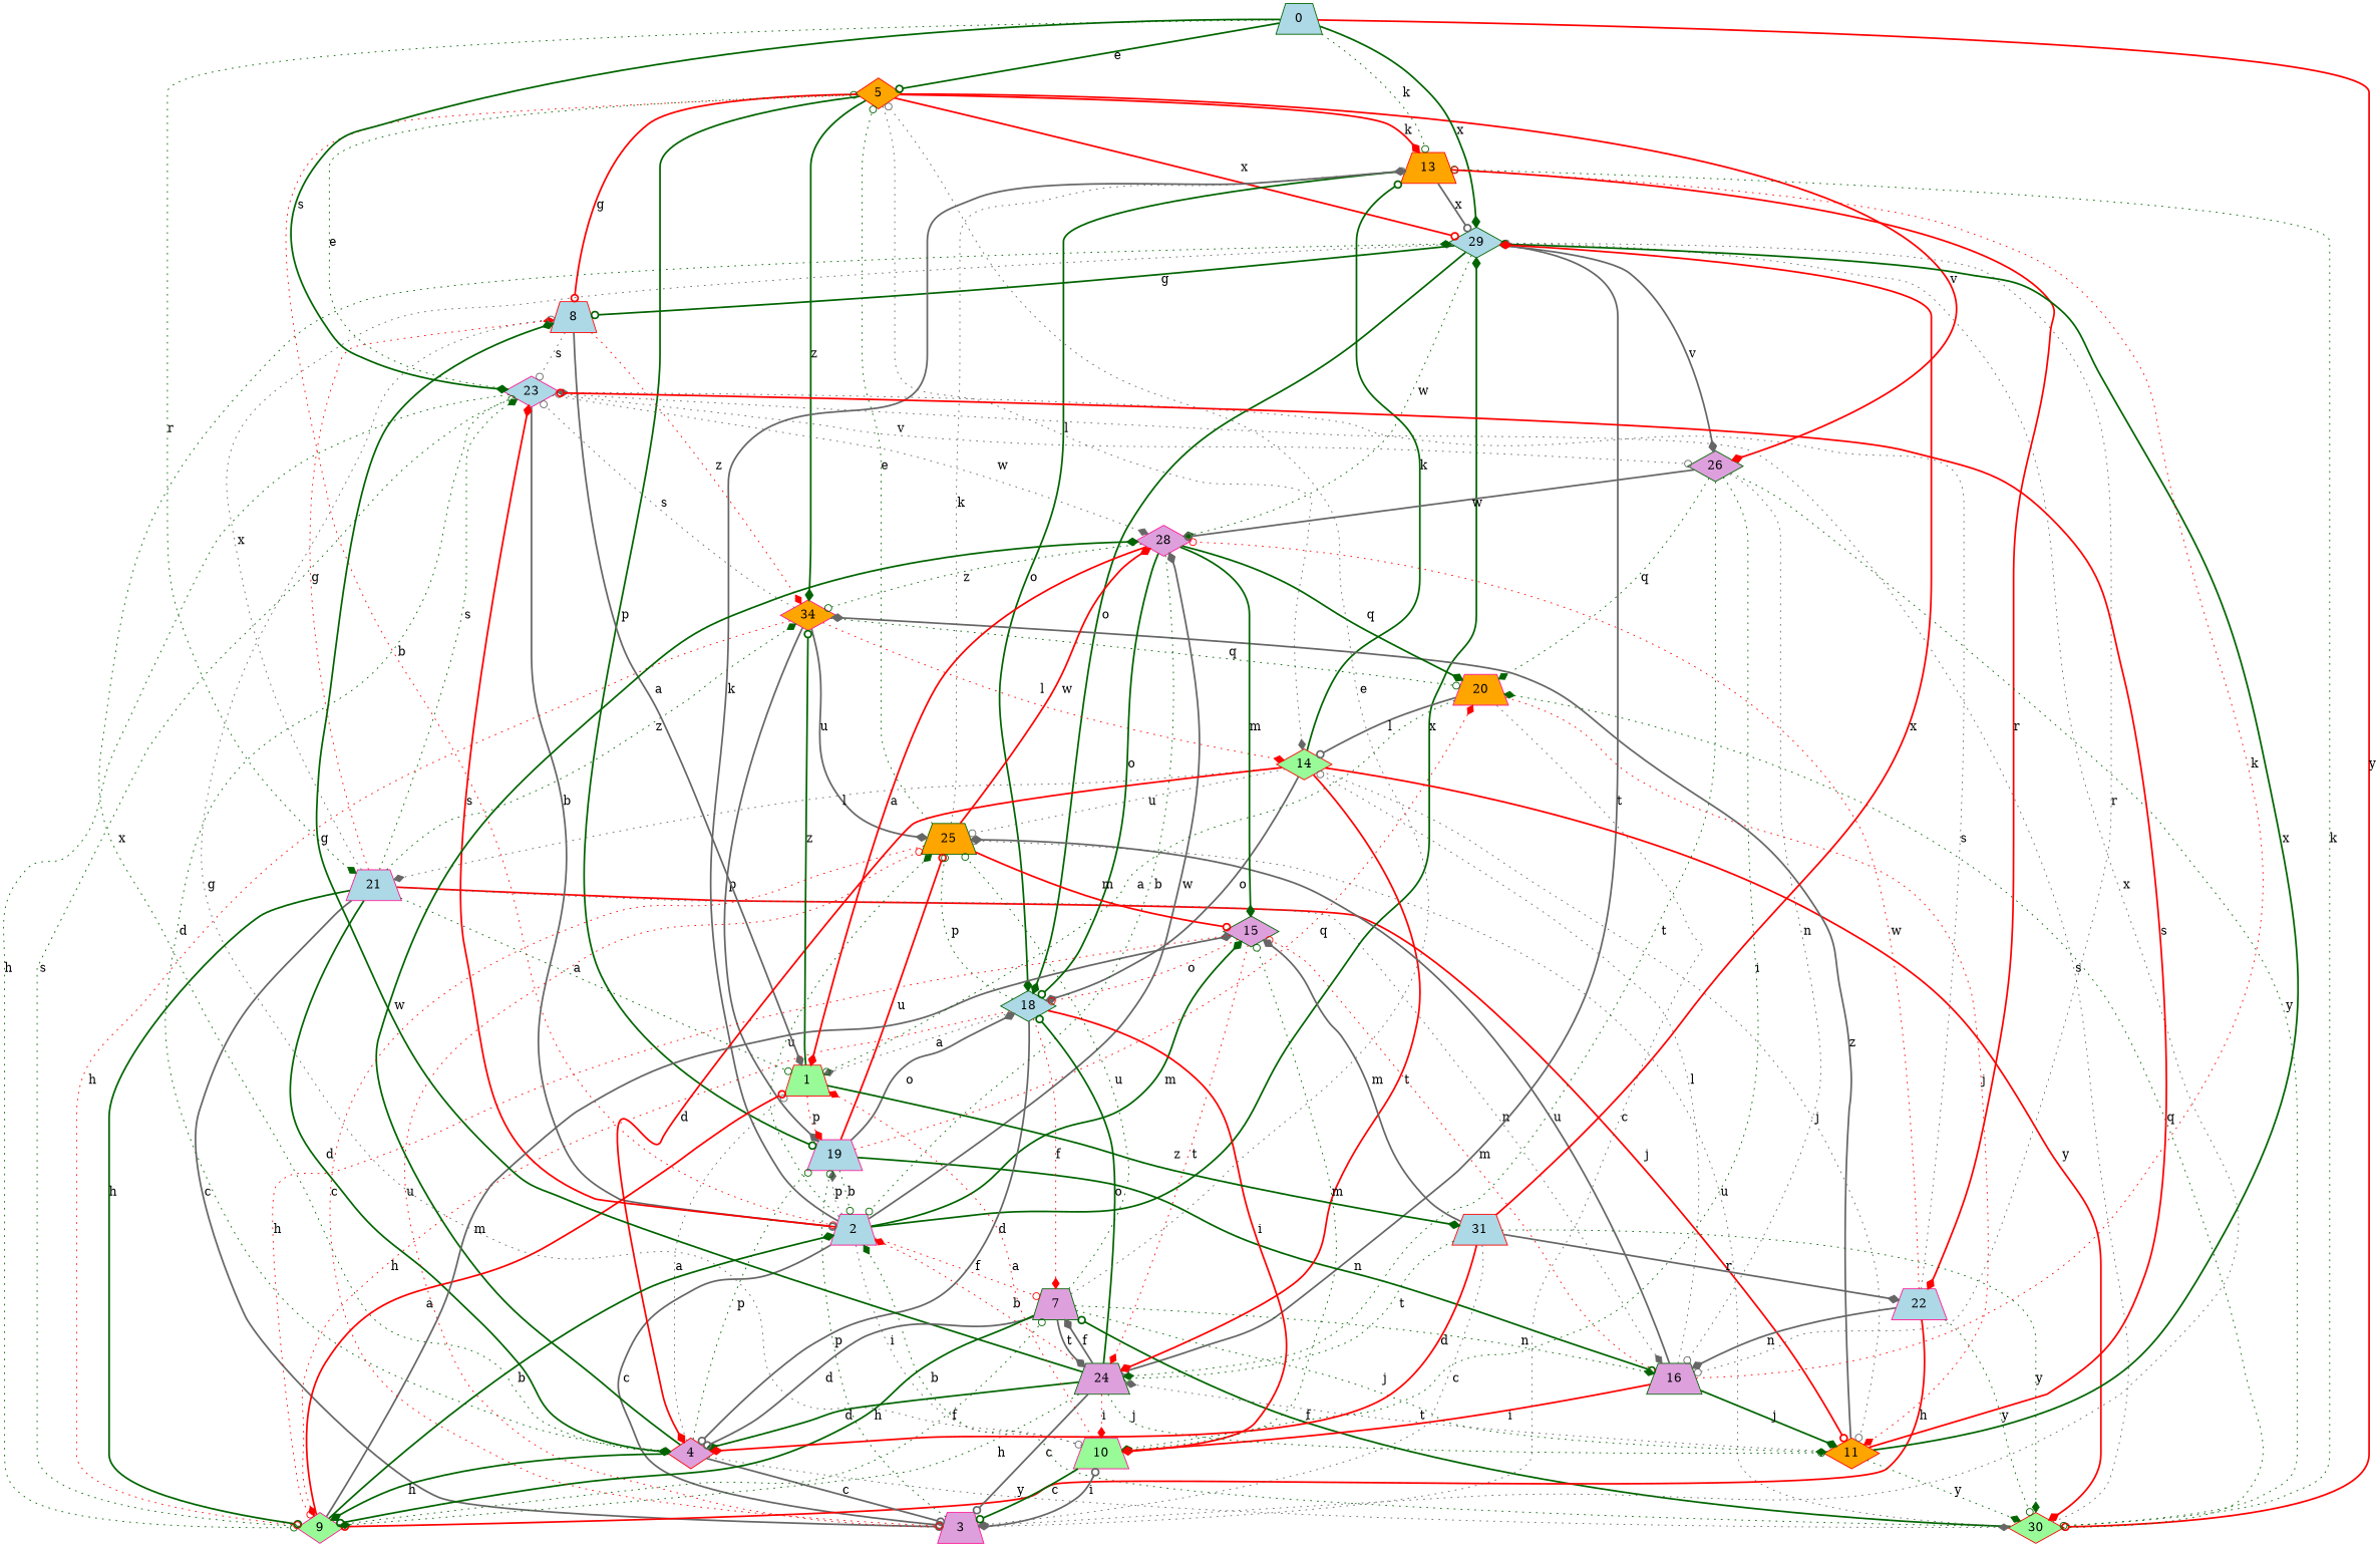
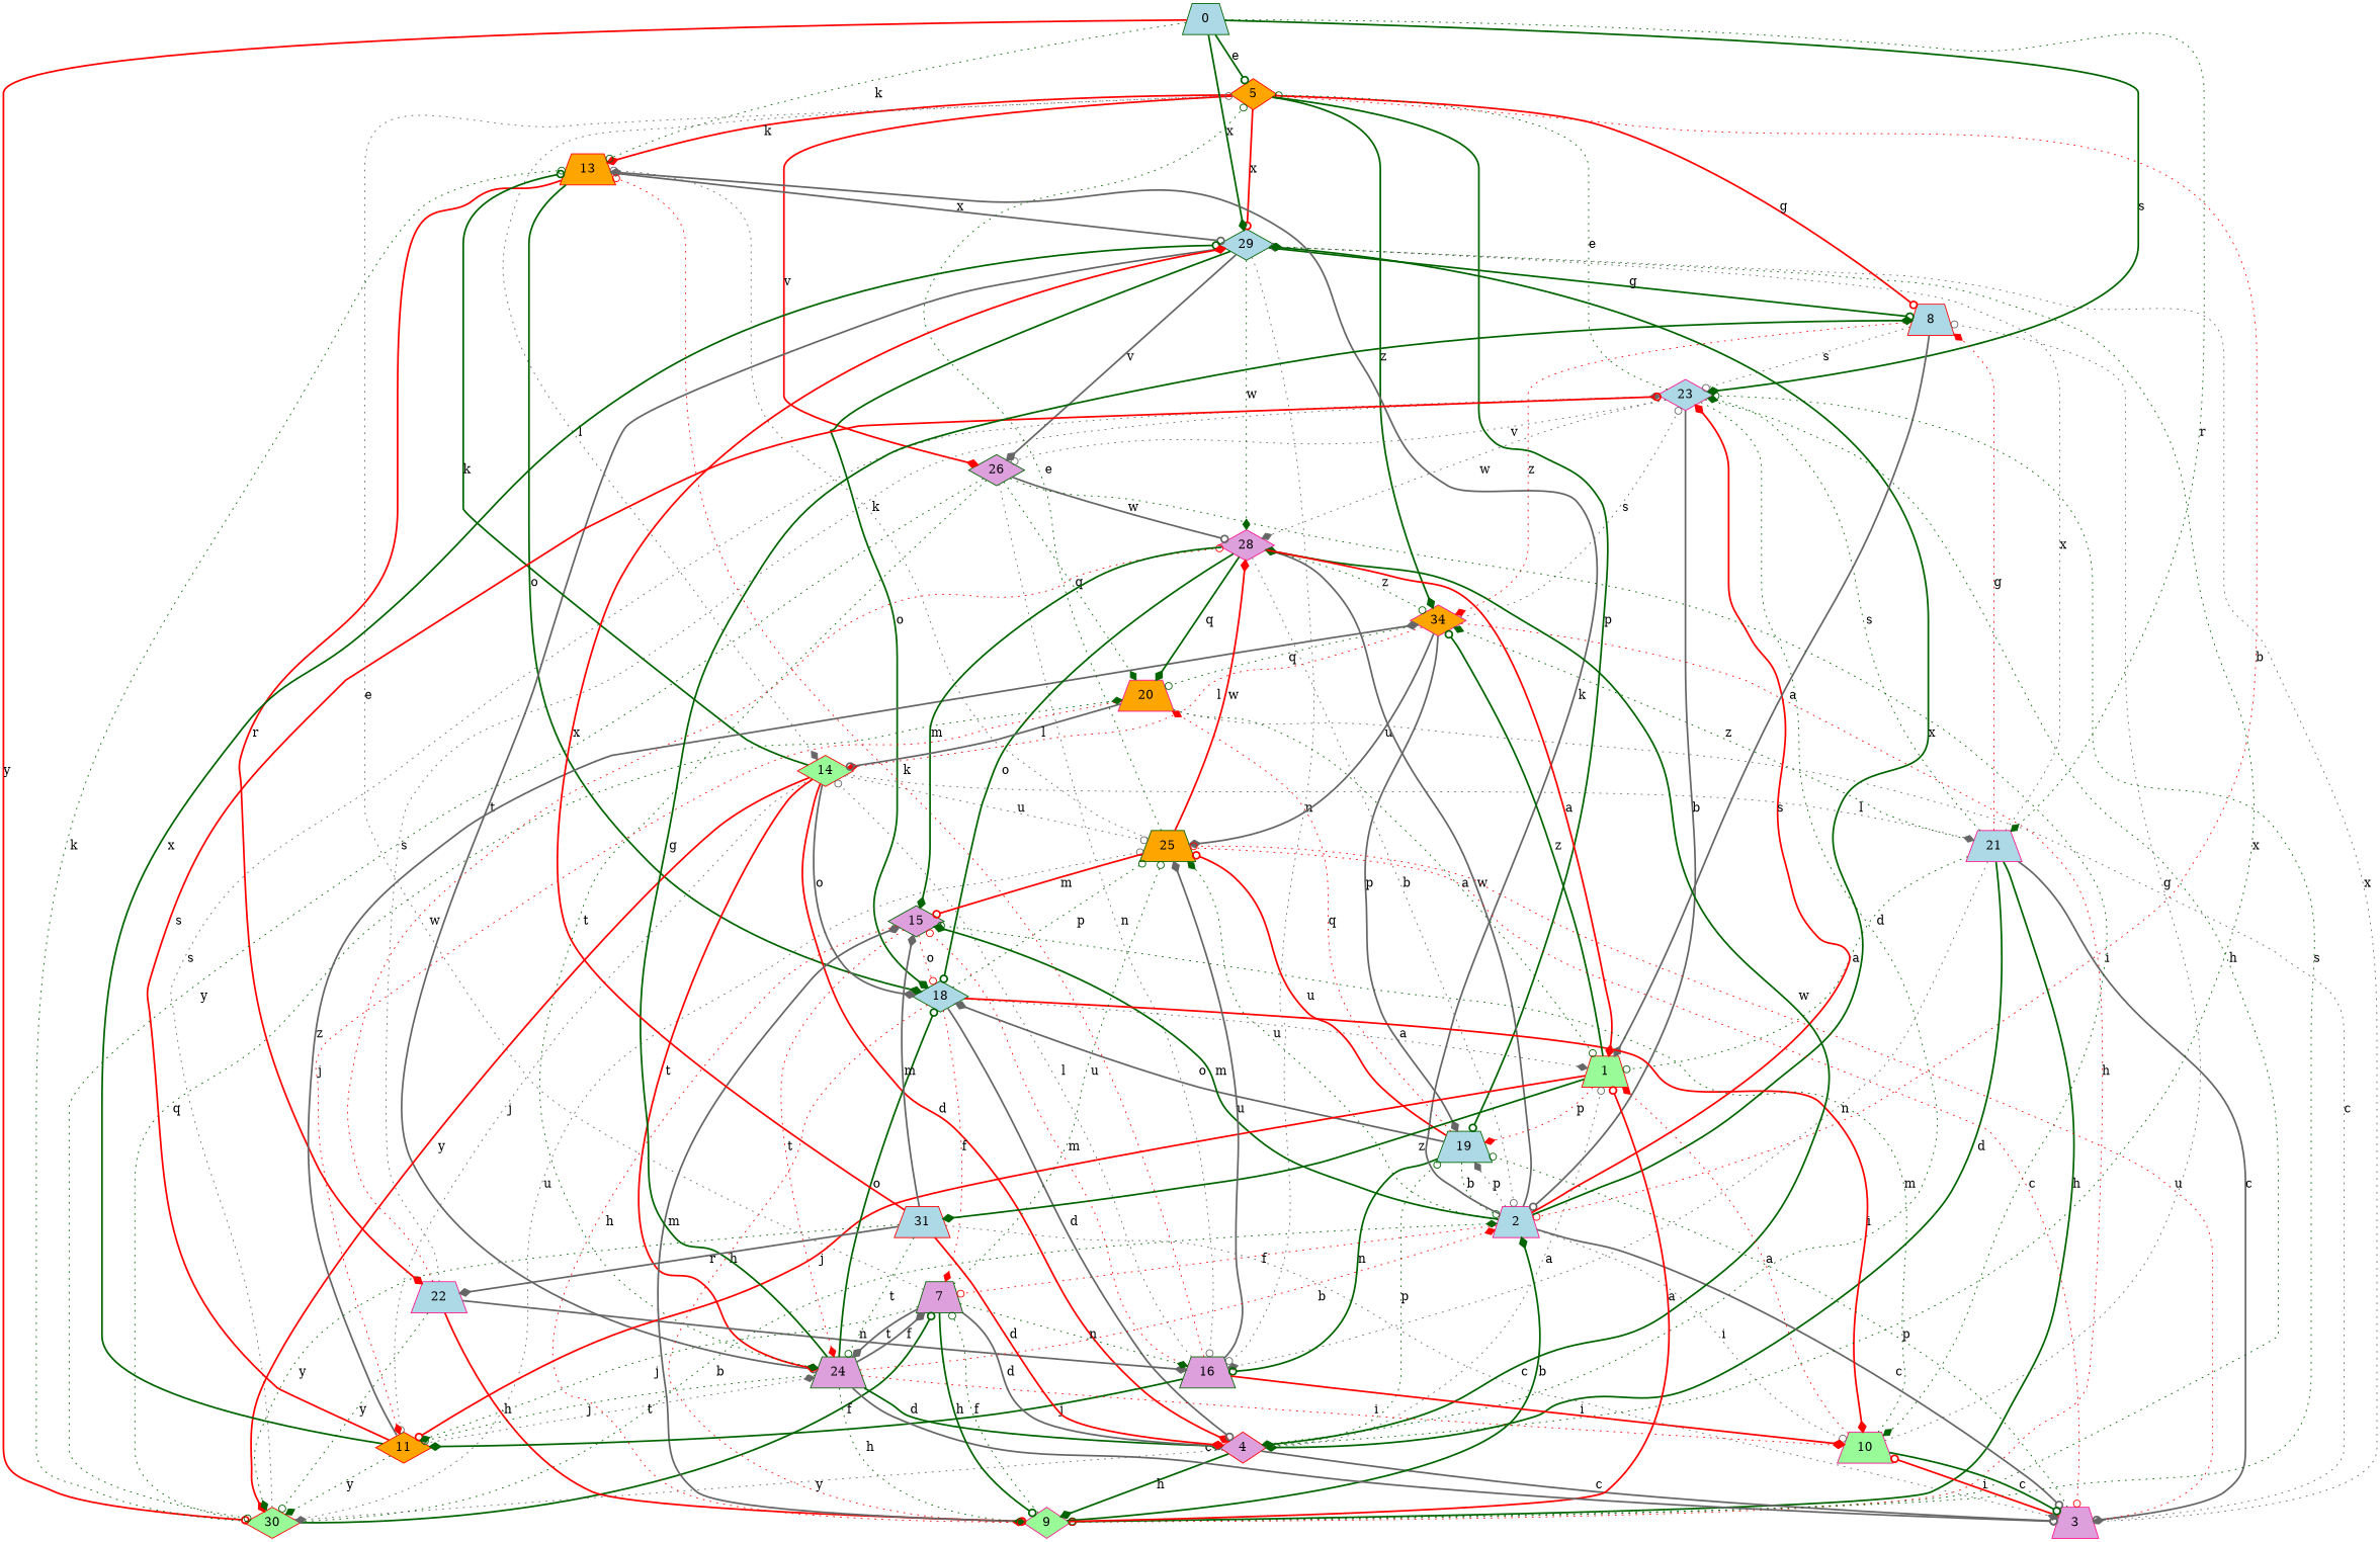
  strict digraph {
    node [color=darkgreen fillcolor=lightblue shape=trapezium style=filled]
    edge [arrowhead=diamond color=darkgreen style=dotted]
    5 [color=red fillcolor=orange shape=diamond]
    0
    13 [color=red fillcolor=orange]
    21 [color=deeppink]
    23 [color=deeppink shape=diamond]
    29 [shape=diamond]
    30 [color=red fillcolor=palegreen shape=diamond]
-   19 [color=deeppink]
+   19
    34 [color=deeppink fillcolor=orange shape=diamond]
    2 [color=deeppink]
    8 [color=red]
    14 [color=red fillcolor=palegreen shape=diamond]
    26 [fillcolor=plum shape=diamond]
    18 [shape=diamond]
    22 [color=deeppink]
    1 [color=red fillcolor=palegreen]
    3 [color=deeppink fillcolor=plum]
    4 [color=red fillcolor=plum shape=diamond]
    9 [color=deeppink fillcolor=palegreen shape=diamond]
    11 [color=red fillcolor=orange shape=diamond]
    16 [fillcolor=plum]
    28 [color=deeppink fillcolor=plum shape=diamond]
    24 [fillcolor=plum]
    7 [fillcolor=plum]
    25 [fillcolor=orange]
    20 [color=deeppink fillcolor=orange]
    31 [color=red]
    15 [fillcolor=plum shape=diamond]
    10 [color=deeppink fillcolor=palegreen]
    5 -> 13 [color=red label=k style=bold]
    5 -> 29 [arrowhead=odot color=red label=x style=bold]
    5 -> 19 [arrowhead=odot label=p style=bold]
    5 -> 34 [label=z style=bold]
    5 -> 2 [arrowhead=odot color=red label=b]
    5 -> 8 [arrowhead=odot color=red label=g style=bold]
    5 -> 14 [color=gray40 label=l]
    5 -> 26 [color=red label=v style=bold]
    0 -> 5 [arrowhead=odot label=e style=bold]
    0 -> 13 [arrowhead=odot label=k]
    0 -> 21 [label=r]
    0 -> 23 [label=s style=bold]
    0 -> 29 [label=x style=bold]
    0 -> 30 [arrowhead=odot color=red label=y style=bold]
    13 -> 29 [arrowhead=odot color=gray40 label=x style=bold]
    13 -> 18 [label=o style=bold]
    13 -> 22 [color=red label=r style=bold]
    21 -> 23 [label=s]
    21 -> 29 [color=gray40 label=x]
    21 -> 34 [label=z]
    21 -> 8 [color=red label=g]
    21 -> 1 [arrowhead=odot label=a]
    21 -> 3 [arrowhead=odot color=gray40 label=c style=bold]
    21 -> 4 [label=d style=bold]
    21 -> 9 [arrowhead=odot label=h style=bold]
-   21 -> 11 [arrowhead=odot color=red label=j style=bold]
+   1 -> 11 [arrowhead=odot color=red label=j style=bold]
    21 -> 16 [color=gray40 label=n]
    23 -> 5 [arrowhead=odot label=e]
    23 -> 2 [arrowhead=odot color=gray40 label=b style=bold]
    23 -> 26 [arrowhead=odot color=gray40 label=v]
    23 -> 4 [label=d]
    23 -> 9 [arrowhead=odot label=h]
    23 -> 28 [color=gray40 label=w]
    29 -> 8 [arrowhead=odot label=g style=bold]
    29 -> 26 [color=gray40 label=v style=bold]
    29 -> 18 [label=o style=bold]
-   29 -> 16 [arrowhead=odot color=gray40 label=r]
+   29 -> 16 [arrowhead=odot color=gray40 label=n]
    29 -> 28 [label=w]
    29 -> 24 [arrowhead=odot color=gray40 label=t style=bold]
    30 -> 13 [arrowhead=odot label=k]
    30 -> 23 [arrowhead=odot color=gray40 label=s]
    30 -> 2 [label=b]
    30 -> 7 [arrowhead=odot label=f style=bold]
    30 -> 25 [arrowhead=odot color=gray40 label=u]
    30 -> 20 [label=q]
    19 -> 2 [arrowhead=odot label=b]
    19 -> 18 [color=gray40 label=o style=bold]
    19 -> 16 [arrowhead=odot label=n style=bold]
    19 -> 25 [arrowhead=odot color=red label=u style=bold]
    19 -> 20 [color=red label=q]
    34 -> 23 [arrowhead=odot color=gray40 label=s]
    34 -> 19 [color=gray40 label=p style=bold]
    34 -> 14 [color=red label=l]
    34 -> 9 [arrowhead=odot color=red label=h]
    34 -> 25 [color=gray40 label=u style=bold]
    34 -> 20 [arrowhead=odot label=q]
    2 -> 13 [color=gray40 label=k style=bold]
    2 -> 23 [color=red label=s style=bold]
    2 -> 29 [label=x style=bold]
    2 -> 19 [color=gray40 label=p]
    2 -> 3 [arrowhead=odot color=gray40 label=c style=bold]
    2 -> 28 [color=gray40 label=w style=bold]
    2 -> 7 [arrowhead=odot color=red label=f]
    2 -> 25 [label=u]
    2 -> 15 [label=m style=bold]
    2 -> 10 [arrowhead=odot color=gray40 label=i]
    8 -> 23 [arrowhead=odot color=gray40 label=s]
    8 -> 34 [color=red label=z]
    8 -> 1 [color=gray40 label=a style=bold]
    14 -> 13 [arrowhead=odot label=k style=bold]
    14 -> 21 [color=gray40 label=l]
    14 -> 30 [color=red label=y style=bold]
    14 -> 18 [color=gray40 label=o style=bold]
    14 -> 4 [color=red label=d style=bold]
    14 -> 11 [arrowhead=odot color=gray40 label=j]
    14 -> 24 [color=red label=t style=bold]
    14 -> 25 [arrowhead=odot color=gray40 label=u]
    26 -> 30 [arrowhead=odot label=y]
    26 -> 16 [arrowhead=odot color=gray40 label=n]
    26 -> 28 [arrowhead=odot color=gray40 label=w style=bold]
    26 -> 24 [label=t]
    26 -> 20 [label=q]
    26 -> 10 [label=i]
    18 -> 1 [color=gray40 label=a]
    18 -> 4 [arrowhead=odot color=gray40 label=d style=bold]
    18 -> 9 [color=red label=h]
    18 -> 7 [color=red label=f]
    18 -> 25 [arrowhead=odot label=p]
    18 -> 10 [color=red label=i style=bold]
    22 -> 23 [color=gray40 label=s]
    22 -> 30 [arrowhead=odot label=y]
    22 -> 9 [arrowhead=odot color=red label=h style=bold]
    22 -> 16 [color=gray40 label=n style=bold]
    22 -> 28 [arrowhead=odot color=red label=w]
    1 -> 19 [color=red label=p]
    1 -> 34 [arrowhead=odot label=z style=bold]
    1 -> 31 [label=z style=bold]
    3 -> 29 [arrowhead=odot color=gray40 label=x]
    3 -> 19 [arrowhead=odot label=p]
    3 -> 25 [arrowhead=odot color=red label=u]
-   3 -> 10 [arrowhead=odot color=gray40 label=i style=bold]
+   3 -> 10 [arrowhead=odot color=red label=i style=bold]
    4 -> 29 [label=x]
    4 -> 30 [color=gray40 label=y]
    4 -> 19 [arrowhead=odot label=p]
    4 -> 1 [arrowhead=odot color=gray40 label=a]
    4 -> 3 [arrowhead=odot color=gray40 label=c style=bold]
    4 -> 9 [label=h style=bold]
    4 -> 28 [label=w style=bold]
    9 -> 23 [arrowhead=odot label=s]
    9 -> 2 [label=b style=bold]
    9 -> 1 [arrowhead=odot color=red label=a style=bold]
    9 -> 7 [arrowhead=odot label=f]
    9 -> 15 [color=gray40 label=m style=bold]
    11 -> 23 [arrowhead=odot color=red label=s style=bold]
    11 -> 29 [arrowhead=odot label=x style=bold]
    11 -> 30 [label=y]
    11 -> 34 [color=gray40 label=z style=bold]
    11 -> 24 [color=gray40 label=t]
    16 -> 13 [arrowhead=odot color=red label=k]
    16 -> 14 [arrowhead=odot color=gray40 label=l]
    16 -> 11 [label=j style=bold]
    16 -> 25 [color=gray40 label=u style=bold]
    16 -> 15 [arrowhead=odot color=red label=m]
    16 -> 10 [color=red label=i style=bold]
    28 -> 34 [arrowhead=odot label=z]
-   28 -> 2 [arrowhead=odot label=b]
+   28 -> 2 [arrowhead=odot color=gray40 label=b]
    28 -> 18 [arrowhead=odot label=o style=bold]
    28 -> 1 [color=red label=a style=bold]
    28 -> 20 [label=q style=bold]
    28 -> 15 [label=m style=bold]
    24 -> 2 [color=red label=b]
    24 -> 8 [label=g style=bold]
    24 -> 18 [arrowhead=odot label=o style=bold]
    24 -> 3 [arrowhead=odot color=gray40 label=c style=bold]
    24 -> 4 [label=d style=bold]
    24 -> 9 [label=h]
    24 -> 11 [arrowhead=odot label=j]
    24 -> 7 [color=gray40 label=f style=bold]
    24 -> 10 [color=red label=i]
    7 -> 5 [arrowhead=odot color=gray40 label=e]
    7 -> 4 [arrowhead=odot color=gray40 label=d style=bold]
    7 -> 9 [arrowhead=odot label=h style=bold]
    7 -> 11 [label=j]
    7 -> 16 [label=n]
    7 -> 24 [color=gray40 label=t style=bold]
    7 -> 25 [arrowhead=odot label=u]
    25 -> 5 [arrowhead=odot label=e]
    25 -> 13 [arrowhead=odot color=gray40 label=k]
    25 -> 3 [arrowhead=odot color=red label=c]
    25 -> 28 [color=red label=w style=bold]
    25 -> 15 [arrowhead=odot color=red label=m style=bold]
    20 -> 14 [arrowhead=odot color=gray40 label=l style=bold]
    20 -> 1 [arrowhead=odot label=a]
    20 -> 3 [color=gray40 label=c]
    20 -> 11 [color=red label=j]
    31 -> 29 [color=red label=x style=bold]
    31 -> 30 [label=y]
    31 -> 22 [color=gray40 label=r style=bold]
    31 -> 3 [color=gray40 label=c]
    31 -> 4 [color=red label=d style=bold]
    31 -> 24 [arrowhead=odot label=t]
    31 -> 15 [color=gray40 label=m style=bold]
    15 -> 18 [arrowhead=odot color=red label=o]
    15 -> 9 [arrowhead=odot color=red label=h]
    15 -> 24 [color=red label=t]
    10 -> 8 [arrowhead=odot color=gray40 label=g]
    10 -> 1 [color=red label=a]
    10 -> 3 [arrowhead=odot label=c style=bold]
    10 -> 15 [arrowhead=odot label=m]
  }
